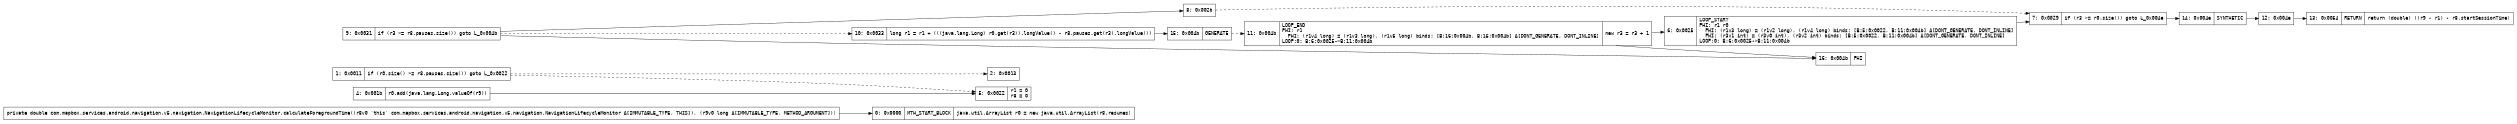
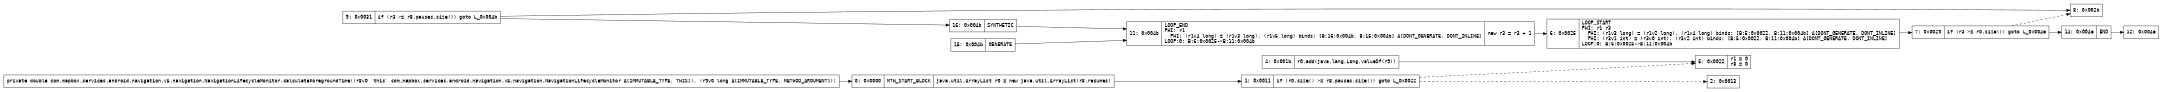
  digraph {
    fontname="DejaVu Sans Mono"
    rankdir=LR
    node [fontname="DejaVu Sans Mono" shape=record]
    edge [fontname="DejaVu Sans Mono"]
    n1 [label="{0\:\ 0x0000|MTH_START_BLOCK\l|java.util.ArrayList r0 = new java.util.ArrayList(r8.resumes)\l}"]
    n2 [label="{1\:\ 0x0011|if (r0.size() \>= r8.pauses.size()) goto L_0x0022\l}"]
    n3 [label="{2\:\ 0x0013}"]
    n4 [label="{5\:\ 0x0022|r1 = 0\lr8 = 0\l}"]
    n5 [label="{4\:\ 0x001b|r0.add(java.lang.Long.valueOf(r9))\l}"]
-   n6 [label="{6\:\ 0x0025|LOOP_START\lPHI: r1 r0 \l  PHI: (r1v3 long) = (r1v2 long), (r1v4 long) binds: [B:5:0x0022, B:11:0x004b] A[DONT_GENERATE, DONT_INLINE]\l  PHI: (r3v1 int) = (r3v0 int), (r3v2 int) binds: [B:5:0x0022, B:11:0x004b] A[DONT_GENERATE, DONT_INLINE]\lLOOP:0: B:6:0x0025\-\>B:11:0x004b\l}"]
+   n6 [label="{6\:\ 0x0025|LOOP_START\lPHI: r1 r3 \l  PHI: (r1v3 long) = (r1v2 long), (r1v4 long) binds: [B:5:0x0022, B:11:0x004b] A[DONT_GENERATE, DONT_INLINE]\l  PHI: (r3v1 int) = (r3v0 int), (r3v2 int) binds: [B:5:0x0022, B:11:0x004b] A[DONT_GENERATE, DONT_INLINE]\lLOOP:0: B:6:0x0025\-\>B:11:0x004b\l}"]
    n7 [label="{7\:\ 0x0029|if (r3 \>= r0.size()) goto L_0x004e\l}"]
    n8 [label="{8\:\ 0x002b}"]
-   n9 [label="{14\:\ 0x004e|SYNTHETIC\l}"]
+   n9 [label="{14\:\ 0x004e|END\l}"]
    n10 [label="{12\:\ 0x004e}"]
    n11 [label="{9\:\ 0x0031|if (r3 \>= r8.pauses.size()) goto L_0x004b\l}"]
-   n12 [label="{10\:\ 0x0033|long r1 = r1 + (((java.lang.Long) r0.get(r3)).longValue() \- r8.pauses.get(r3).longValue())\l}"]
-   n13 [label="{16\:\ 0x004b|PHI\l}"]
+   n13 [label="{16\:\ 0x004b|SYNTHETIC\l}"]
    n14 [label="{15\:\ 0x004b|GENERATE\l}"]
    n15 [label="{11\:\ 0x004b|LOOP_END\lPHI: r1 \l  PHI: (r1v4 long) = (r1v3 long), (r1v5 long) binds: [B:16:0x004b, B:15:0x004b] A[DONT_GENERATE, DONT_INLINE]\lLOOP:0: B:6:0x0025\-\>B:11:0x004b\l|new r3 = r3 + 1\l}"]
-   n16 [label="{13\:\ 0x0054|RETURN\l|return (double) ((r9 \- r1) \- r8.startSessionTime)\l}"]
    n17 [label="{private double com.mapbox.services.android.navigation.v5.navigation.NavigationLifecycleMonitor.calculateForegroundTime((r8v0 'this' com.mapbox.services.android.navigation.v5.navigation.NavigationLifecycleMonitor A[IMMUTABLE_TYPE, THIS]), (r9v0 long A[IMMUTABLE_TYPE, METHOD_ARGUMENT])) }"]
+   n1 -> n2
    n2 -> n3 [style=dashed]
    n2 -> n4 [style=dashed]
    n5 -> n4
    n6 -> n7
-   n8 -> n7 [style=dashed]
+   n7 -> n8 [style=dashed]
    n7 -> n9
    n9 -> n10
-   n10 -> n16
    n11 -> n8
-   n11 -> n12 [style=dashed]
    n11 -> n13
-   n12 -> n14
-   n15 -> n13
-   n14 -> n15 [style=dashed]
+   n13 -> n15
+   n14 -> n15
    n15 -> n6
    n17 -> n1
  }
